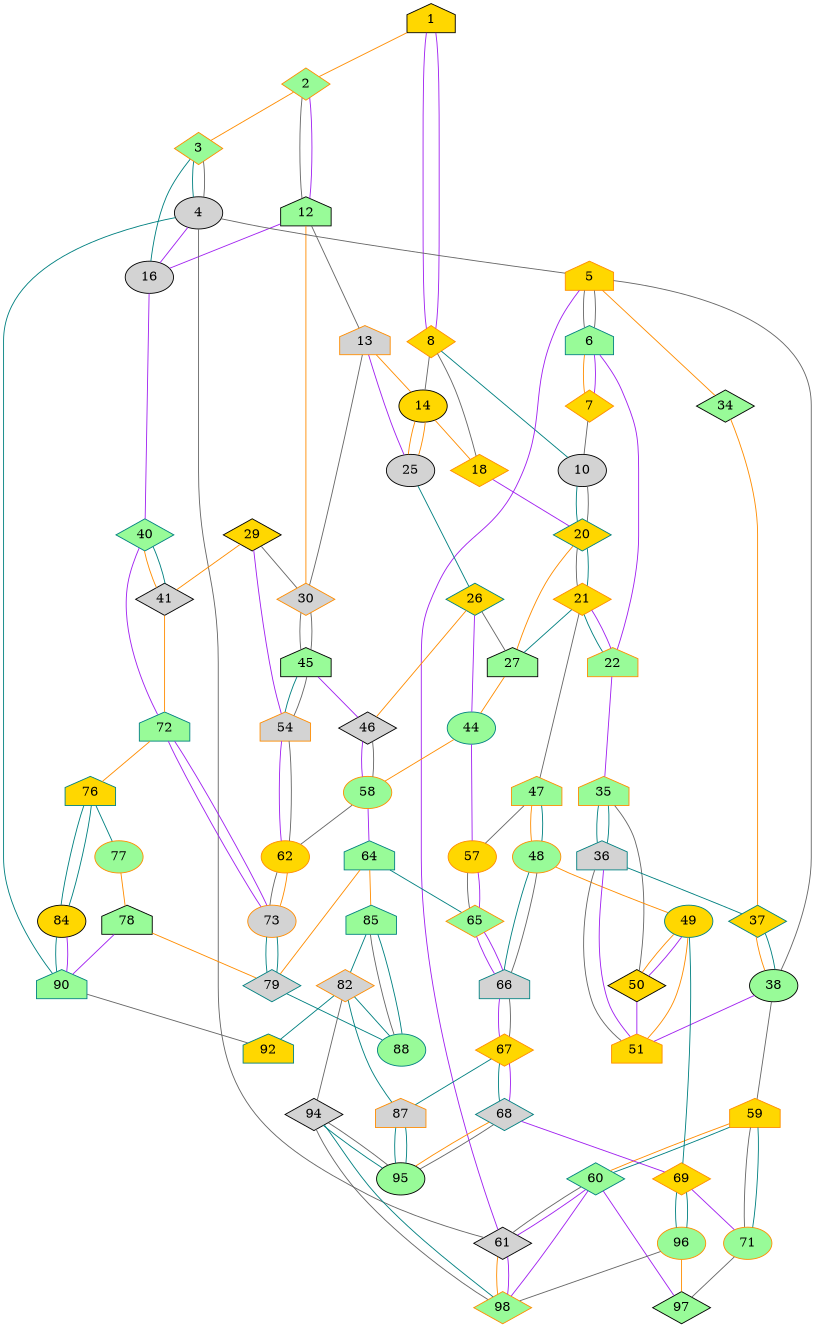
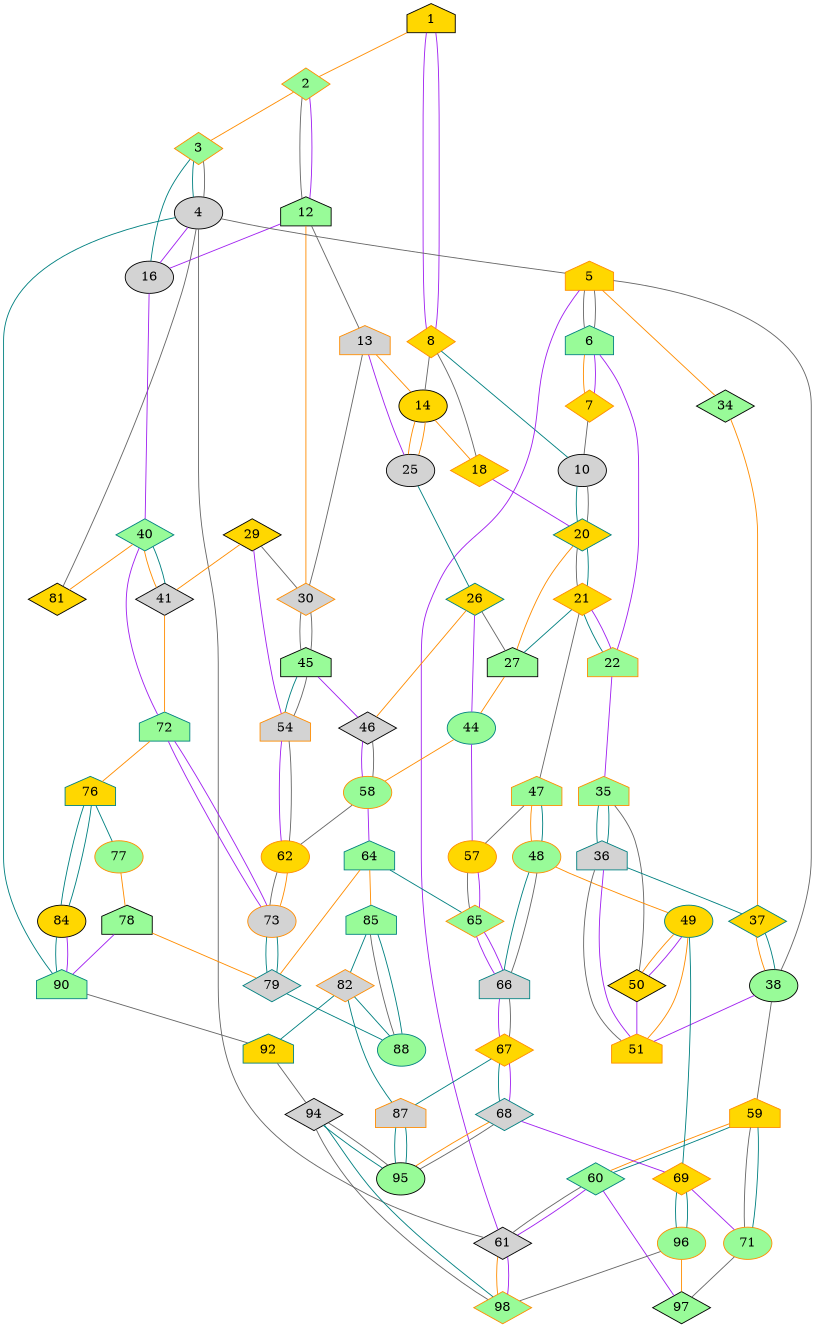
  graph {
    node [color=darkorange fillcolor=palegreen shape=diamond style=filled]
    edge [color=gray40]
    1 [color=black fillcolor=gold shape=house]
    2
    8 [fillcolor=gold super="+9"]
    3
    12 [color=black shape=house super="+17"]
    10 [color=black fillcolor=lightgrey shape=ellipse]
    14 [color=black fillcolor=gold shape=ellipse super="+15"]
    18 [fillcolor=gold]
    4 [color=black fillcolor=lightgrey shape=ellipse super="+80"]
    16 [color=black fillcolor=lightgrey shape=ellipse super="+39"]
    13 [fillcolor=lightgrey shape=house super="+28"]
    30 [fillcolor=lightgrey]
    5 [fillcolor=gold shape=house super="+33"]
    61 [color=black fillcolor=lightgrey]
+   81 [color=black fillcolor=gold]
    90 [color=teal shape=house super="+91"]
    40 [color=teal super="+74"]
    6 [color=teal shape=house super="+19"]
    34 [color=black]
    38 [color=black shape=ellipse super="+53"]
    98 [super="+99"]
    92 [color=teal fillcolor=gold shape=house]
    7 [fillcolor=gold super="+11"]
    22 [shape=house super="+23"]
    37 [color=teal fillcolor=gold]
    51 [fillcolor=gold shape=house super="+52"]
    59 [fillcolor=gold shape=house]
    35 [shape=house]
    20 [color=teal fillcolor=gold super="+24"]
    25 [color=black fillcolor=lightgrey shape=ellipse]
    21 [fillcolor=gold super="+32"]
    27 [color=black shape=house super="+31"]
    29 [color=black fillcolor=gold super="+42"]
    41 [color=black fillcolor=lightgrey]
    54 [fillcolor=lightgrey shape=house]
    26 [color=teal fillcolor=gold super="+43"]
    45 [color=black shape=house]
    72 [color=teal shape=house super="+75"]
    47 [shape=house]
    44 [color=teal shape=ellipse super="+56"]
    57 [fillcolor=gold shape=ellipse]
    48 [shape=ellipse]
    36 [color=teal fillcolor=lightgrey shape=house]
    50 [color=black fillcolor=gold]
    46 [color=black fillcolor=lightgrey]
    58 [shape=ellipse super="+63"]
    62 [fillcolor=gold shape=ellipse]
    60 [color=teal super="+100"]
    71 [shape=ellipse]
    73 [fillcolor=lightgrey shape=ellipse]
    76 [color=teal fillcolor=gold shape=house]
    65
    64 [color=teal shape=house super="+83"]
    49 [color=teal fillcolor=gold shape=ellipse super="+55"]
    66 [color=teal fillcolor=lightgrey shape=house]
    69 [fillcolor=gold super="+70"]
    67 [fillcolor=gold]
    96 [shape=ellipse]
    79 [color=teal fillcolor=lightgrey super="+82"]
    85 [color=teal shape=house]
    97 [color=black]
    88 [color=teal shape=ellipse]
    n63 [fillcolor=lightgrey label=82 super="+93"]
    68 [color=teal fillcolor=lightgrey]
    87 [fillcolor=lightgrey shape=house]
    95 [color=black shape=ellipse]
    77 [shape=ellipse]
    84 [color=black fillcolor=gold shape=ellipse]
    78 [color=black shape=house super="+89"]
    94 [color=black fillcolor=lightgrey]
    1 -- 2 [color=darkorange]
    1 -- 8 [color=purple]
    1 -- 8 [color=purple]
    2 -- 3 [color=darkorange]
    2 -- 12
    2 -- 12 [color=purple]
    8 -- 10 [color=teal]
    8 -- 14
    8 -- 18
    3 -- 4 [color=teal]
    3 -- 4
    3 -- 16 [color=teal]
    12 -- 16 [color=purple]
    12 -- 13
    12 -- 30 [color=darkorange]
    10 -- 20 [color=teal]
    10 -- 20
    14 -- 18 [color=darkorange]
    14 -- 25 [color=darkorange]
    14 -- 25 [color=darkorange]
    18 -- 20 [color=purple]
    4 -- 16 [color=purple]
    4 -- 5
    4 -- 61
+   4 -- 81
    4 -- 90 [color=teal]
    16 -- 40 [color=purple]
    13 -- 14 [color=darkorange]
    13 -- 30
    13 -- 25 [color=purple]
    30 -- 45
    30 -- 45
    5 -- 61 [color=purple]
    5 -- 6
    5 -- 6
    5 -- 34 [color=darkorange]
    5 -- 38
    61 -- 98 [color=darkorange]
    61 -- 98 [color=purple]
    90 -- 92
+   40 -- 81 [color=darkorange]
    40 -- 41 [color=darkorange]
    40 -- 41 [color=teal]
    40 -- 72 [color=purple]
    6 -- 7 [color=darkorange]
    6 -- 7 [color=purple]
    6 -- 22 [color=purple]
    34 -- 37 [color=darkorange]
    38 -- 51 [color=purple]
    38 -- 59
-   n63 -- 94
+   92 -- 94
    7 -- 10
    22 -- 35 [color=purple]
    37 -- 38 [color=darkorange]
    37 -- 38 [color=teal]
    59 -- 60 [color=darkorange]
    59 -- 60 [color=teal]
    59 -- 71
    59 -- 71 [color=teal]
    35 -- 36 [color=teal]
    35 -- 36 [color=teal]
    35 -- 50
    20 -- 21
    20 -- 21 [color=teal]
    20 -- 27 [color=darkorange]
    25 -- 26 [color=teal]
    21 -- 22 [color=teal]
    21 -- 22 [color=purple]
    21 -- 27 [color=teal]
    21 -- 47
    27 -- 44 [color=darkorange]
    29 -- 30
    29 -- 41 [color=darkorange]
    29 -- 54 [color=purple]
    41 -- 72 [color=darkorange]
    54 -- 62 [color=purple]
    54 -- 62
    26 -- 27
    26 -- 44 [color=purple]
    26 -- 46 [color=darkorange]
    45 -- 54 [color=teal]
    45 -- 54
    45 -- 46 [color=purple]
    72 -- 73 [color=purple]
    72 -- 73 [color=purple]
    72 -- 76 [color=darkorange]
    47 -- 57
    47 -- 48 [color=darkorange]
    47 -- 48 [color=teal]
    44 -- 57 [color=purple]
    44 -- 58 [color=darkorange]
    57 -- 65
    57 -- 65 [color=purple]
    48 -- 49 [color=darkorange]
    48 -- 66 [color=teal]
    48 -- 66
    36 -- 37 [color=teal]
    36 -- 51
    36 -- 51 [color=purple]
    50 -- 51 [color=purple]
    46 -- 58 [color=purple]
    46 -- 58
    58 -- 62
    58 -- 64 [color=purple]
    62 -- 73
    62 -- 73 [color=darkorange]
    60 -- 61
    60 -- 61 [color=purple]
-   60 -- 98 [color=purple]
    60 -- 97 [color=purple]
    71 -- 97
    73 -- 79 [color=teal]
    73 -- 79 [color=teal]
    76 -- 77 [color=teal]
    76 -- 84 [color=teal]
    76 -- 84 [color=teal]
    65 -- 66 [color=purple]
    65 -- 66 [color=purple]
    64 -- 65 [color=teal]
    64 -- 79 [color=darkorange]
    64 -- 85 [color=darkorange]
    49 -- 51 [color=darkorange]
    49 -- 50 [color=darkorange]
    49 -- 50 [color=purple]
    49 -- 69 [color=teal]
    66 -- 67 [color=purple]
    66 -- 67
    69 -- 71 [color=purple]
    69 -- 96 [color=teal]
    69 -- 96 [color=teal]
    67 -- 68 [color=teal]
    67 -- 68 [color=purple]
    67 -- 87 [color=teal]
    96 -- 98
    96 -- 97 [color=darkorange]
    79 -- 88 [color=teal]
    85 -- 88
    85 -- 88 [color=teal]
    85 -- n63 [color=teal]
    n63 -- 92 [color=teal]
    n63 -- 88 [color=teal]
    n63 -- 87 [color=teal]
    68 -- 69 [color=purple]
    68 -- 95 [color=darkorange]
    68 -- 95
    87 -- 95 [color=teal]
    87 -- 95 [color=teal]
    77 -- 78 [color=darkorange weight=2]
    84 -- 90 [color=teal]
    84 -- 90 [color=purple]
    78 -- 90 [color=purple]
    78 -- 79 [color=darkorange]
    94 -- 98
    94 -- 98 [color=teal]
    94 -- 95 [color=teal]
    94 -- 95
  }
